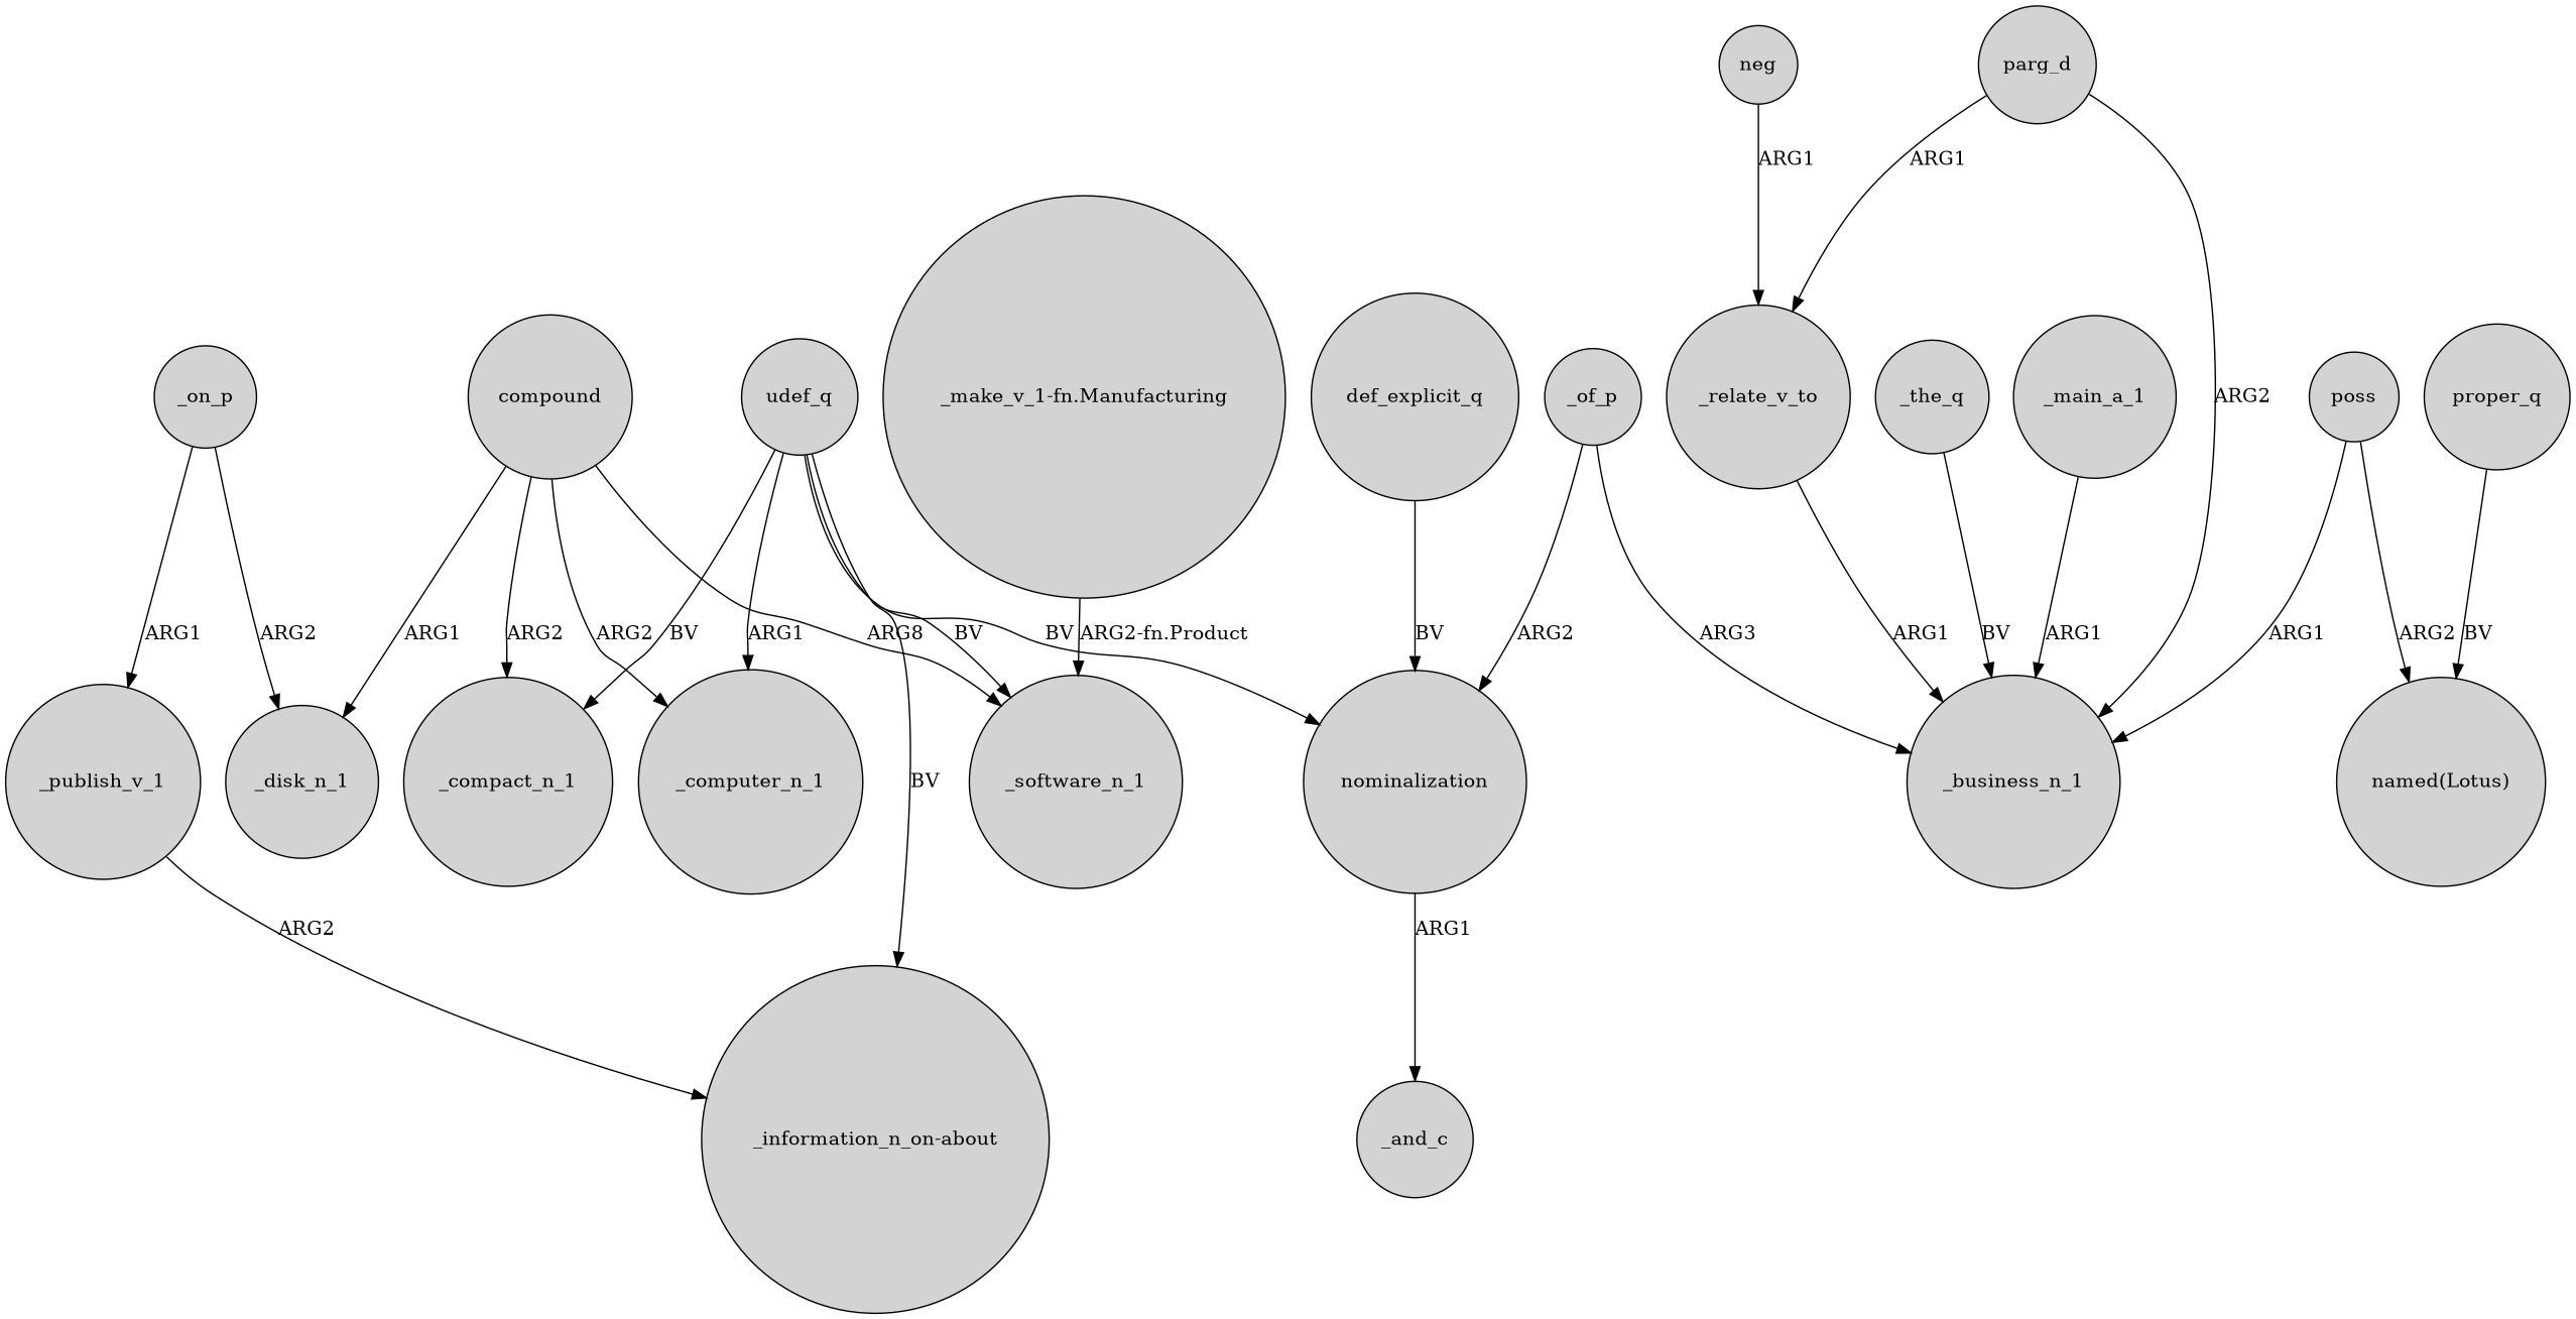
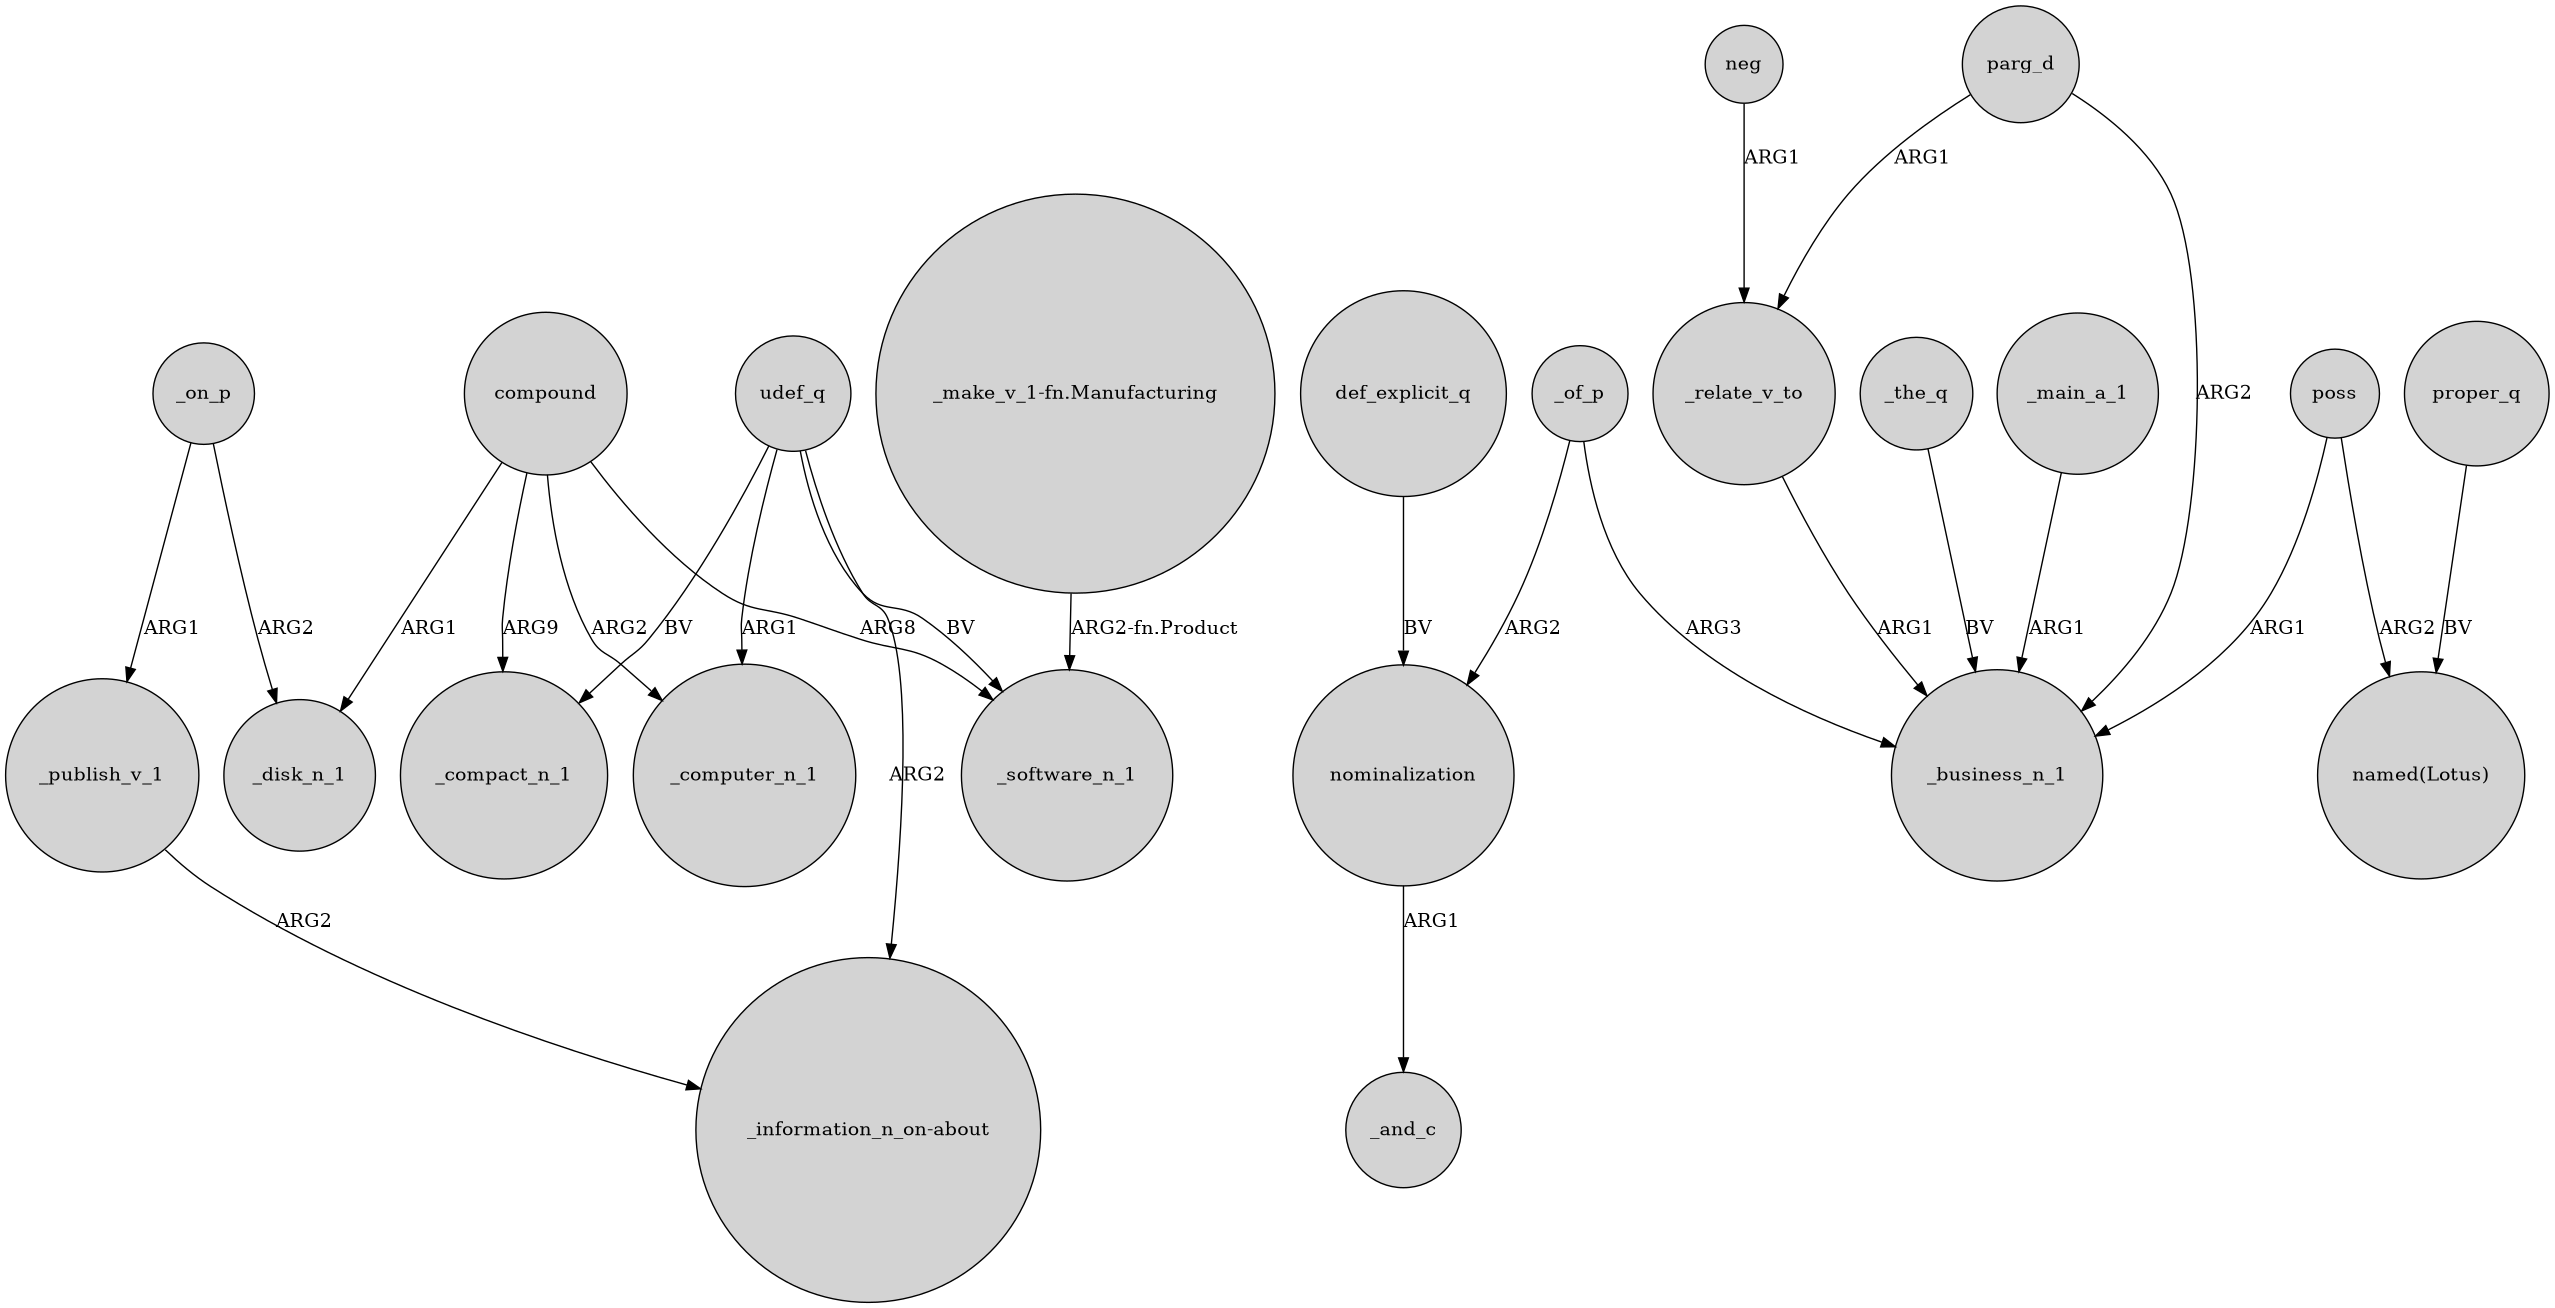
  digraph {
    node [shape=circle style=filled]
    _on_p
    _disk_n_1
    _publish_v_1
    "_information_n_on-about"
    _the_q
    _business_n_1
    udef_q
    _software_n_1
    nominalization
    _compact_n_1
    _computer_n_1
    _and_c
    _relate_v_to
    parg_d
    proper_q
    "named(Lotus)"
    poss
    compound
    _of_p
    "_make_v_1-fn.Manufacturing"
    _main_a_1
    neg
    def_explicit_q
    _on_p -> _disk_n_1 [label=ARG2]
    _on_p -> _publish_v_1 [label=ARG1]
    _publish_v_1 -> "_information_n_on-about" [label=ARG2]
    _the_q -> _business_n_1 [label=BV]
-   udef_q -> "_information_n_on-about" [label=BV]
+   udef_q -> "_information_n_on-about" [label=ARG2]
    udef_q -> _software_n_1 [label=BV]
-   udef_q -> nominalization [label=BV]
    udef_q -> _compact_n_1 [label=BV]
    udef_q -> _computer_n_1 [label=ARG1]
    nominalization -> _and_c [label=ARG1]
    _relate_v_to -> _business_n_1 [label=ARG1]
    parg_d -> _business_n_1 [label=ARG2]
    parg_d -> _relate_v_to [label=ARG1]
    proper_q -> "named(Lotus)" [label=BV]
    poss -> _business_n_1 [label=ARG1]
    poss -> "named(Lotus)" [label=ARG2]
    compound -> _disk_n_1 [label=ARG1]
    compound -> _software_n_1 [label=ARG8]
-   compound -> _compact_n_1 [label=ARG2]
+   compound -> _compact_n_1 [label=ARG9]
    compound -> _computer_n_1 [label=ARG2]
    _of_p -> _business_n_1 [label=ARG3]
    _of_p -> nominalization [label=ARG2]
    "_make_v_1-fn.Manufacturing" -> _software_n_1 [label="ARG2-fn.Product"]
    _main_a_1 -> _business_n_1 [label=ARG1]
    neg -> _relate_v_to [label=ARG1]
    def_explicit_q -> nominalization [label=BV]
  }
